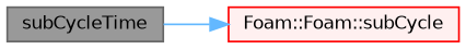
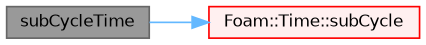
  digraph {
    rankdir=LR
    node [fontname=Helvetica fontsize=10 shape=box style=filled]
    n1 [color=gray40 fillcolor=grey60 fontcolor=black height=0.2 label=subCycleTime width=0.4]
-   n2 [color=red fillcolor="#FFF0F0" height=0.2 label="Foam::Foam::subCycle" width=0.4]
+   n2 [color=red fillcolor="#FFF0F0" height=0.2 label="Foam::Time::subCycle" width=0.4]
    n1 -> n2 [color=steelblue1 fontname=Helvetica fontsize=10 labelfontname=Helvetica labelfontsize=10 style=solid]
  }
